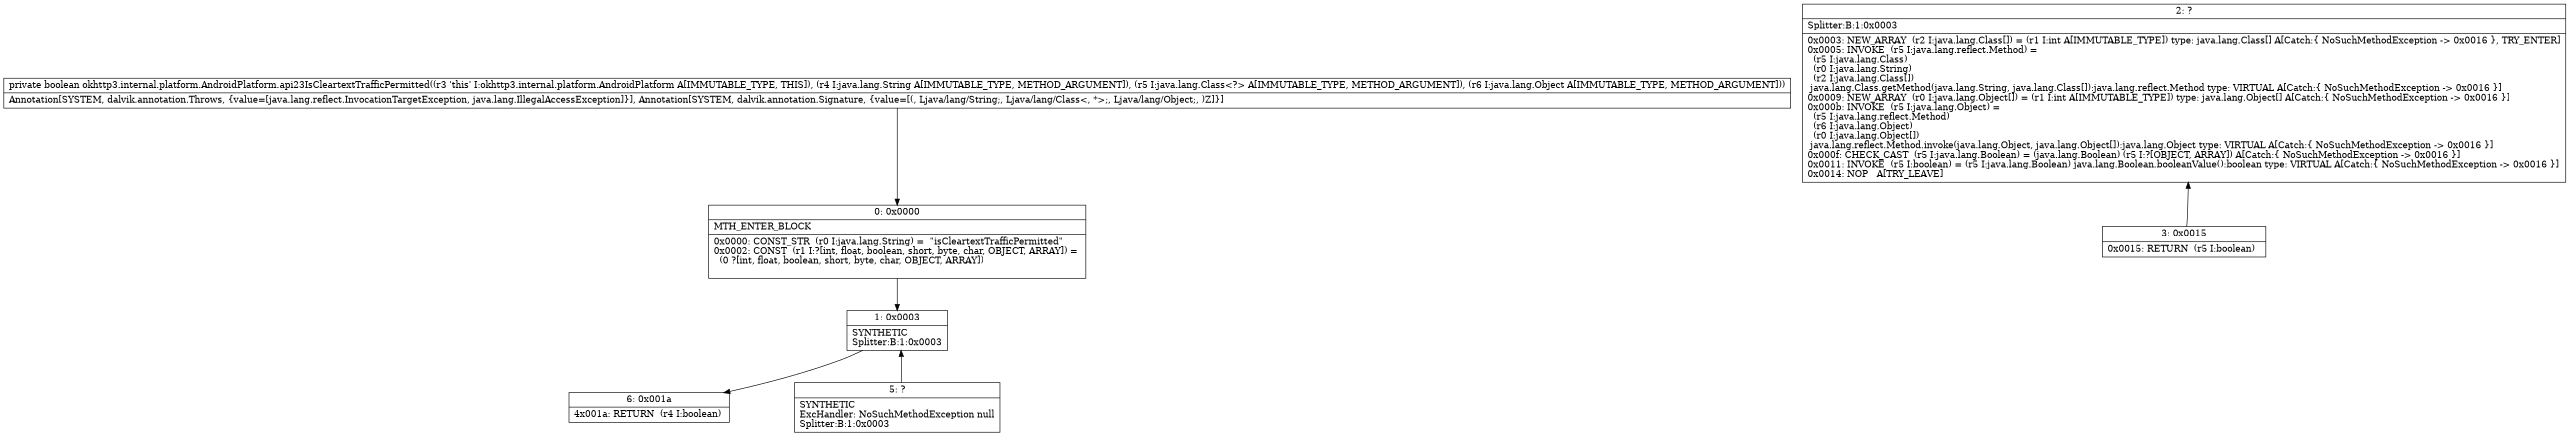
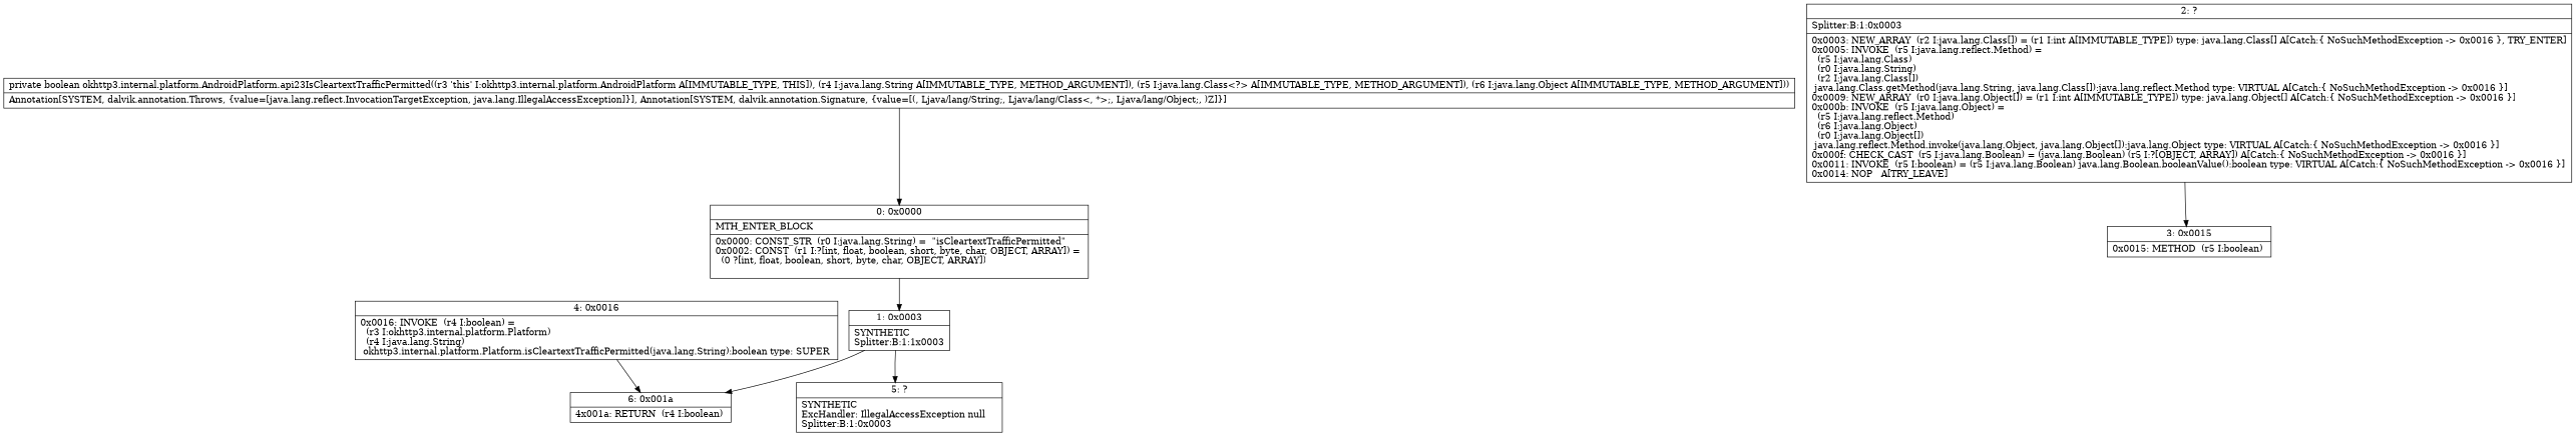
  digraph {
    node [shape=record]
    n1 [label="{0\:\ 0x0000|MTH_ENTER_BLOCK\l|0x0000: CONST_STR  (r0 I:java.lang.String) =  \"isCleartextTrafficPermitted\" \l0x0002: CONST  (r1 I:?[int, float, boolean, short, byte, char, OBJECT, ARRAY]) = \l  (0 ?[int, float, boolean, short, byte, char, OBJECT, ARRAY])\l \l}"]
-   n2 [label="{1\:\ 0x0003|SYNTHETIC\lSplitter:B:1:0x0003\l}"]
-   n3 [label="{5\:\ ?|SYNTHETIC\lExcHandler: NoSuchMethodException null\lSplitter:B:1:0x0003\l}"]
+   n2 [label="{1\:\ 0x0003|SYNTHETIC\lSplitter:B:1:1x0003\l}"]
+   n3 [label="{5\:\ ?|SYNTHETIC\lExcHandler: IllegalAccessException null\lSplitter:B:1:0x0003\l}"]
    n4 [label="{6\:\ 0x001a|4x001a: RETURN  (r4 I:boolean) \l}"]
    n5 [label="{2\:\ ?|Splitter:B:1:0x0003\l|0x0003: NEW_ARRAY  (r2 I:java.lang.Class[]) = (r1 I:int A[IMMUTABLE_TYPE]) type: java.lang.Class[] A[Catch:\{ NoSuchMethodException \-\> 0x0016 \}, TRY_ENTER]\l0x0005: INVOKE  (r5 I:java.lang.reflect.Method) = \l  (r5 I:java.lang.Class)\l  (r0 I:java.lang.String)\l  (r2 I:java.lang.Class[])\l java.lang.Class.getMethod(java.lang.String, java.lang.Class[]):java.lang.reflect.Method type: VIRTUAL A[Catch:\{ NoSuchMethodException \-\> 0x0016 \}]\l0x0009: NEW_ARRAY  (r0 I:java.lang.Object[]) = (r1 I:int A[IMMUTABLE_TYPE]) type: java.lang.Object[] A[Catch:\{ NoSuchMethodException \-\> 0x0016 \}]\l0x000b: INVOKE  (r5 I:java.lang.Object) = \l  (r5 I:java.lang.reflect.Method)\l  (r6 I:java.lang.Object)\l  (r0 I:java.lang.Object[])\l java.lang.reflect.Method.invoke(java.lang.Object, java.lang.Object[]):java.lang.Object type: VIRTUAL A[Catch:\{ NoSuchMethodException \-\> 0x0016 \}]\l0x000f: CHECK_CAST  (r5 I:java.lang.Boolean) = (java.lang.Boolean) (r5 I:?[OBJECT, ARRAY]) A[Catch:\{ NoSuchMethodException \-\> 0x0016 \}]\l0x0011: INVOKE  (r5 I:boolean) = (r5 I:java.lang.Boolean) java.lang.Boolean.booleanValue():boolean type: VIRTUAL A[Catch:\{ NoSuchMethodException \-\> 0x0016 \}]\l0x0014: NOP   A[TRY_LEAVE]\l}"]
-   n6 [label="{3\:\ 0x0015|0x0015: RETURN  (r5 I:boolean) \l}"]
+   n6 [label="{3\:\ 0x0015|0x0015: METHOD  (r5 I:boolean) \l}"]
+   n7 [label="{4\:\ 0x0016|0x0016: INVOKE  (r4 I:boolean) = \l  (r3 I:okhttp3.internal.platform.Platform)\l  (r4 I:java.lang.String)\l okhttp3.internal.platform.Platform.isCleartextTrafficPermitted(java.lang.String):boolean type: SUPER \l}"]
    n8 [label="{private boolean okhttp3.internal.platform.AndroidPlatform.api23IsCleartextTrafficPermitted((r3 'this' I:okhttp3.internal.platform.AndroidPlatform A[IMMUTABLE_TYPE, THIS]), (r4 I:java.lang.String A[IMMUTABLE_TYPE, METHOD_ARGUMENT]), (r5 I:java.lang.Class\<?\> A[IMMUTABLE_TYPE, METHOD_ARGUMENT]), (r6 I:java.lang.Object A[IMMUTABLE_TYPE, METHOD_ARGUMENT]))  | Annotation[SYSTEM, dalvik.annotation.Throws, \{value=[java.lang.reflect.InvocationTargetException, java.lang.IllegalAccessException]\}], Annotation[SYSTEM, dalvik.annotation.Signature, \{value=[(, Ljava\/lang\/String;, Ljava\/lang\/Class\<, *\>;, Ljava\/lang\/Object;, )Z]\}]\l}"]
    n1 -> n2
-   n3 -> n2
+   n2 -> n3
    n2 -> n4
-   n6 -> n5
+   n5 -> n6
+   n7 -> n4
    n8 -> n1
  }
